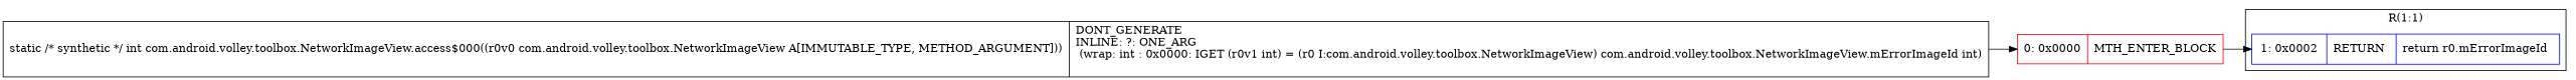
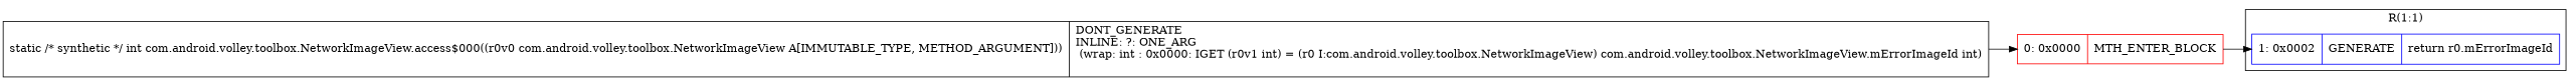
  digraph {
    rankdir=LR
    node [shape=record]
-   n1 [color=blue label="{1\:\ 0x0002|RETURN\l|return r0.mErrorImageId\l}"]
+   n1 [color=blue label="{1\:\ 0x0002|GENERATE\l|return r0.mErrorImageId\l}"]
    n2 [color=red label="{0\:\ 0x0000|MTH_ENTER_BLOCK\l}"]
    n3 [label="{static \/* synthetic *\/ int com.android.volley.toolbox.NetworkImageView.access$000((r0v0 com.android.volley.toolbox.NetworkImageView A[IMMUTABLE_TYPE, METHOD_ARGUMENT]))  | DONT_GENERATE\lINLINE: ?: ONE_ARG  \l  (wrap: int : 0x0000: IGET  (r0v1 int) = (r0 I:com.android.volley.toolbox.NetworkImageView) com.android.volley.toolbox.NetworkImageView.mErrorImageId int)\l\l}"]
    subgraph cluster_1 {
      label="R(1:1)"
      n1
    }
    n2 -> n1
    n3 -> n2
  }
